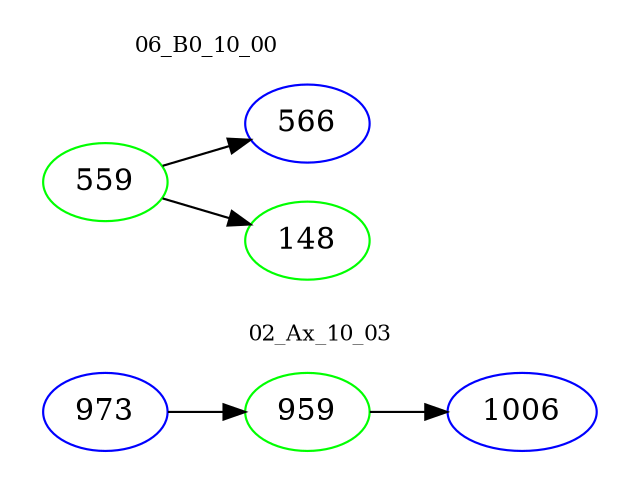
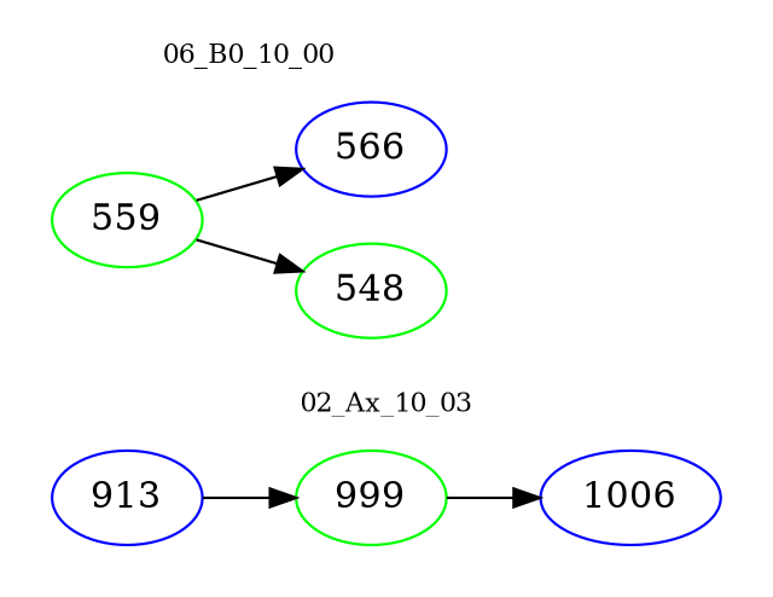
  digraph {
    rankdir=LR
    node [color=blue]
    edge [color=black]
-   n1 [label=973]
-   n2 [color=green label=959]
+   n1 [label=913]
+   n2 [color=green label=999]
    n3 [label=1006]
    n4 [color=green label=559]
-   n5 [color=green label=148]
+   n5 [color=green label=548]
    n6 [label=566]
    subgraph cluster_1 {
      color=white
      fontsize=10
      label="02_Ax_10_03"
      n1
      n2
      n3
    }
    subgraph cluster_2 {
      color=white
      fontsize=10
      label="06_B0_10_00"
      n4
      n5
      n6
    }
    n1 -> n2
    n2 -> n3
    n4 -> n5
    n4 -> n6
  }
